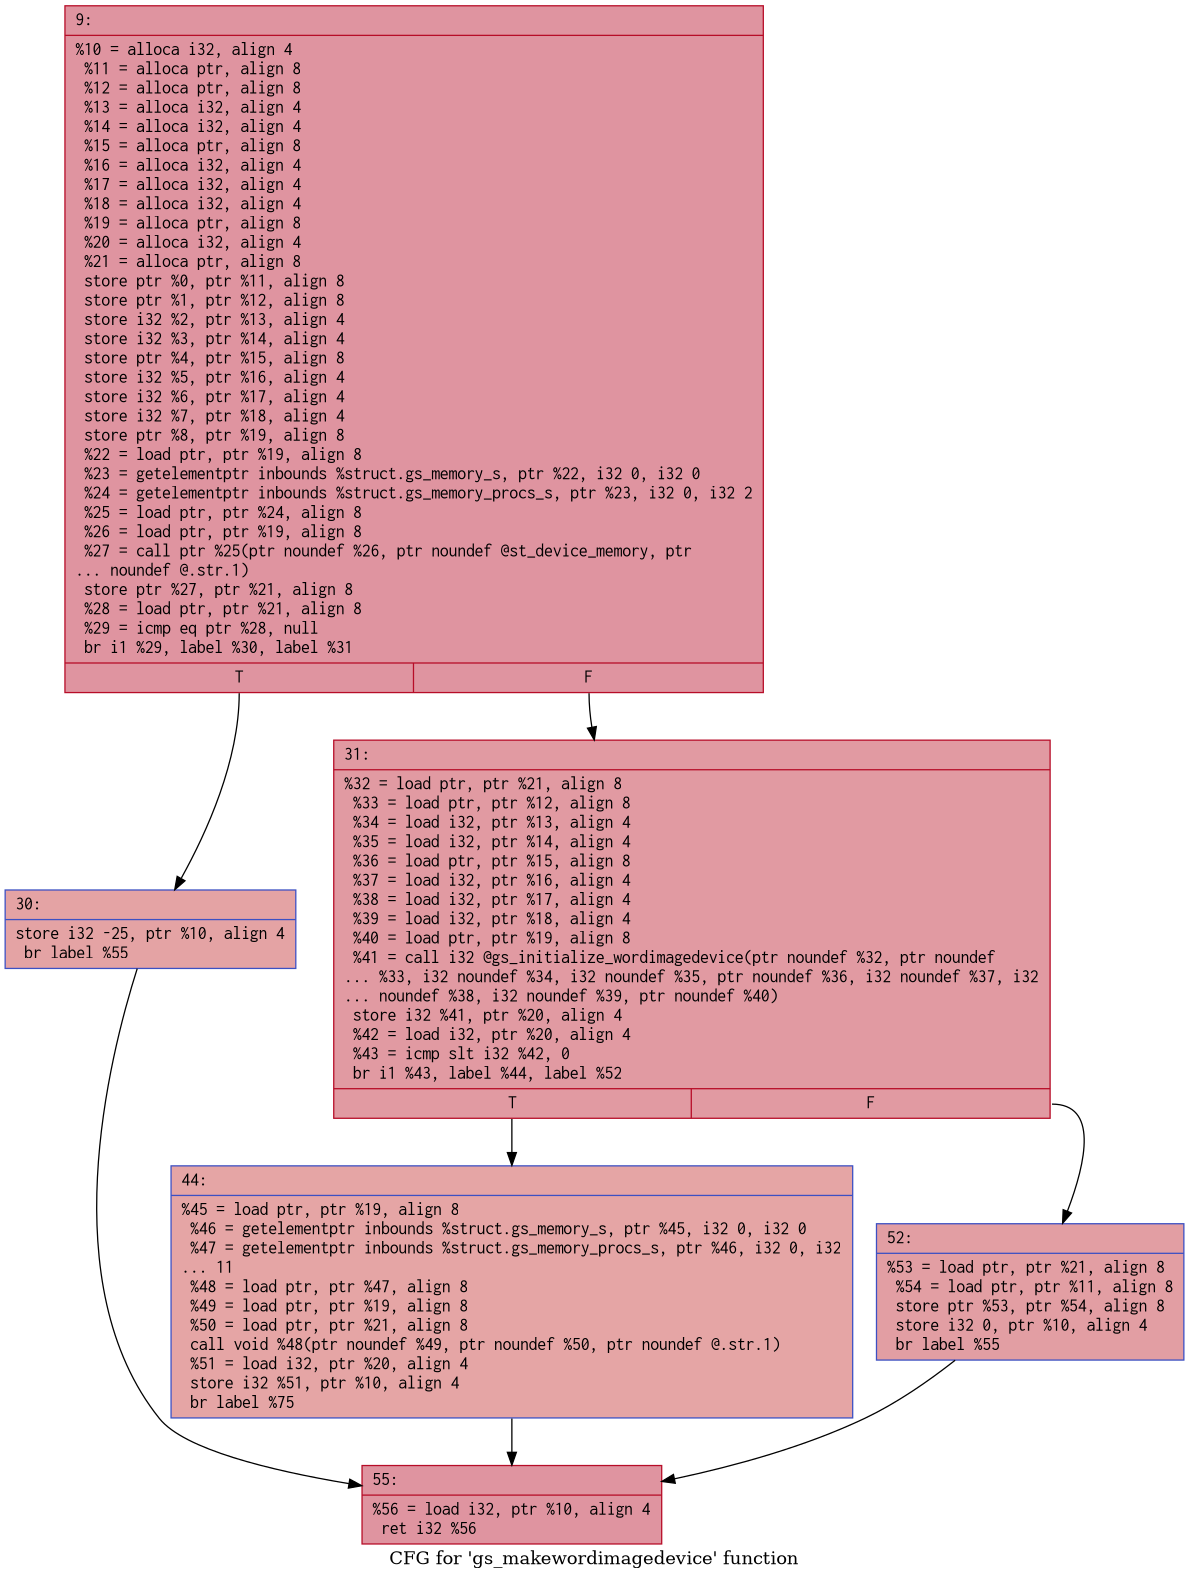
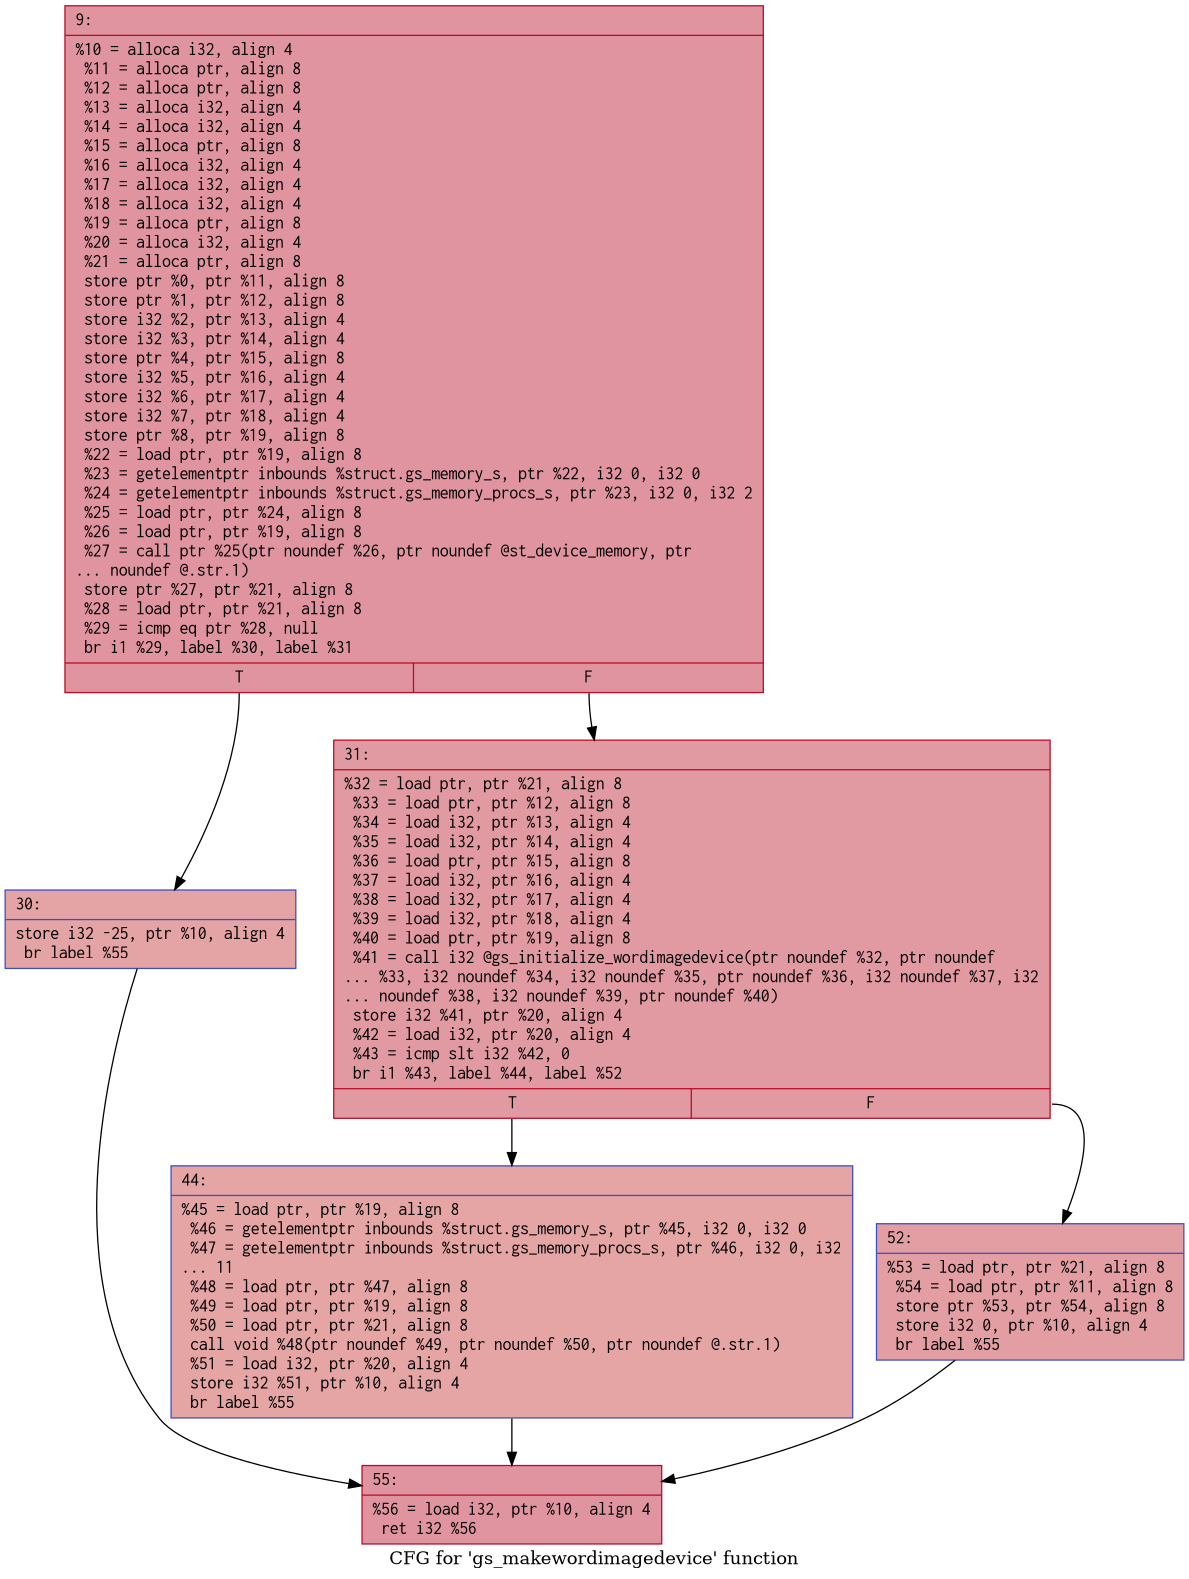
  digraph {
    label="CFG for 'gs_makewordimagedevice' function"
    node [color="#b70d28ff" fillcolor="#b70d2870" fontname=Courier shape=record style=filled]
    n1 [label="{9:\l|  %10 = alloca i32, align 4\l  %11 = alloca ptr, align 8\l  %12 = alloca ptr, align 8\l  %13 = alloca i32, align 4\l  %14 = alloca i32, align 4\l  %15 = alloca ptr, align 8\l  %16 = alloca i32, align 4\l  %17 = alloca i32, align 4\l  %18 = alloca i32, align 4\l  %19 = alloca ptr, align 8\l  %20 = alloca i32, align 4\l  %21 = alloca ptr, align 8\l  store ptr %0, ptr %11, align 8\l  store ptr %1, ptr %12, align 8\l  store i32 %2, ptr %13, align 4\l  store i32 %3, ptr %14, align 4\l  store ptr %4, ptr %15, align 8\l  store i32 %5, ptr %16, align 4\l  store i32 %6, ptr %17, align 4\l  store i32 %7, ptr %18, align 4\l  store ptr %8, ptr %19, align 8\l  %22 = load ptr, ptr %19, align 8\l  %23 = getelementptr inbounds %struct.gs_memory_s, ptr %22, i32 0, i32 0\l  %24 = getelementptr inbounds %struct.gs_memory_procs_s, ptr %23, i32 0, i32 2\l  %25 = load ptr, ptr %24, align 8\l  %26 = load ptr, ptr %19, align 8\l  %27 = call ptr %25(ptr noundef %26, ptr noundef @st_device_memory, ptr\l... noundef @.str.1)\l  store ptr %27, ptr %21, align 8\l  %28 = load ptr, ptr %21, align 8\l  %29 = icmp eq ptr %28, null\l  br i1 %29, label %30, label %31\l|{<s0>T|<s1>F}}"]
    n2 [color="#3d50c3ff" fillcolor="#c32e3170" label="{30:\l|  store i32 -25, ptr %10, align 4\l  br label %55\l}"]
    n3 [fillcolor="#bb1b2c70" label="{31:\l|  %32 = load ptr, ptr %21, align 8\l  %33 = load ptr, ptr %12, align 8\l  %34 = load i32, ptr %13, align 4\l  %35 = load i32, ptr %14, align 4\l  %36 = load ptr, ptr %15, align 8\l  %37 = load i32, ptr %16, align 4\l  %38 = load i32, ptr %17, align 4\l  %39 = load i32, ptr %18, align 4\l  %40 = load ptr, ptr %19, align 8\l  %41 = call i32 @gs_initialize_wordimagedevice(ptr noundef %32, ptr noundef\l... %33, i32 noundef %34, i32 noundef %35, ptr noundef %36, i32 noundef %37, i32\l... noundef %38, i32 noundef %39, ptr noundef %40)\l  store i32 %41, ptr %20, align 4\l  %42 = load i32, ptr %20, align 4\l  %43 = icmp slt i32 %42, 0\l  br i1 %43, label %44, label %52\l|{<s0>T|<s1>F}}"]
    n4 [label="{55:\l|  %56 = load i32, ptr %10, align 4\l  ret i32 %56\l}"]
-   n5 [color="#3d50c3ff" fillcolor="#c5333470" label="{44:\l|  %45 = load ptr, ptr %19, align 8\l  %46 = getelementptr inbounds %struct.gs_memory_s, ptr %45, i32 0, i32 0\l  %47 = getelementptr inbounds %struct.gs_memory_procs_s, ptr %46, i32 0, i32\l... 11\l  %48 = load ptr, ptr %47, align 8\l  %49 = load ptr, ptr %19, align 8\l  %50 = load ptr, ptr %21, align 8\l  call void %48(ptr noundef %49, ptr noundef %50, ptr noundef @.str.1)\l  %51 = load i32, ptr %20, align 4\l  store i32 %51, ptr %10, align 4\l  br label %75\l}"]
+   n5 [color="#3d50c3ff" fillcolor="#c5333470" label="{44:\l|  %45 = load ptr, ptr %19, align 8\l  %46 = getelementptr inbounds %struct.gs_memory_s, ptr %45, i32 0, i32 0\l  %47 = getelementptr inbounds %struct.gs_memory_procs_s, ptr %46, i32 0, i32\l... 11\l  %48 = load ptr, ptr %47, align 8\l  %49 = load ptr, ptr %19, align 8\l  %50 = load ptr, ptr %21, align 8\l  call void %48(ptr noundef %49, ptr noundef %50, ptr noundef @.str.1)\l  %51 = load i32, ptr %20, align 4\l  store i32 %51, ptr %10, align 4\l  br label %55\l}"]
    n6 [color="#3d50c3ff" fillcolor="#be242e70" label="{52:\l|  %53 = load ptr, ptr %21, align 8\l  %54 = load ptr, ptr %11, align 8\l  store ptr %53, ptr %54, align 8\l  store i32 0, ptr %10, align 4\l  br label %55\l}"]
    n1 -> n2 [tailport=s0]
    n1 -> n3 [tailport=s1]
    n2 -> n4
    n3 -> n5 [tailport=s0]
    n3 -> n6 [tailport=s1]
    n5 -> n4
    n6 -> n4
  }
